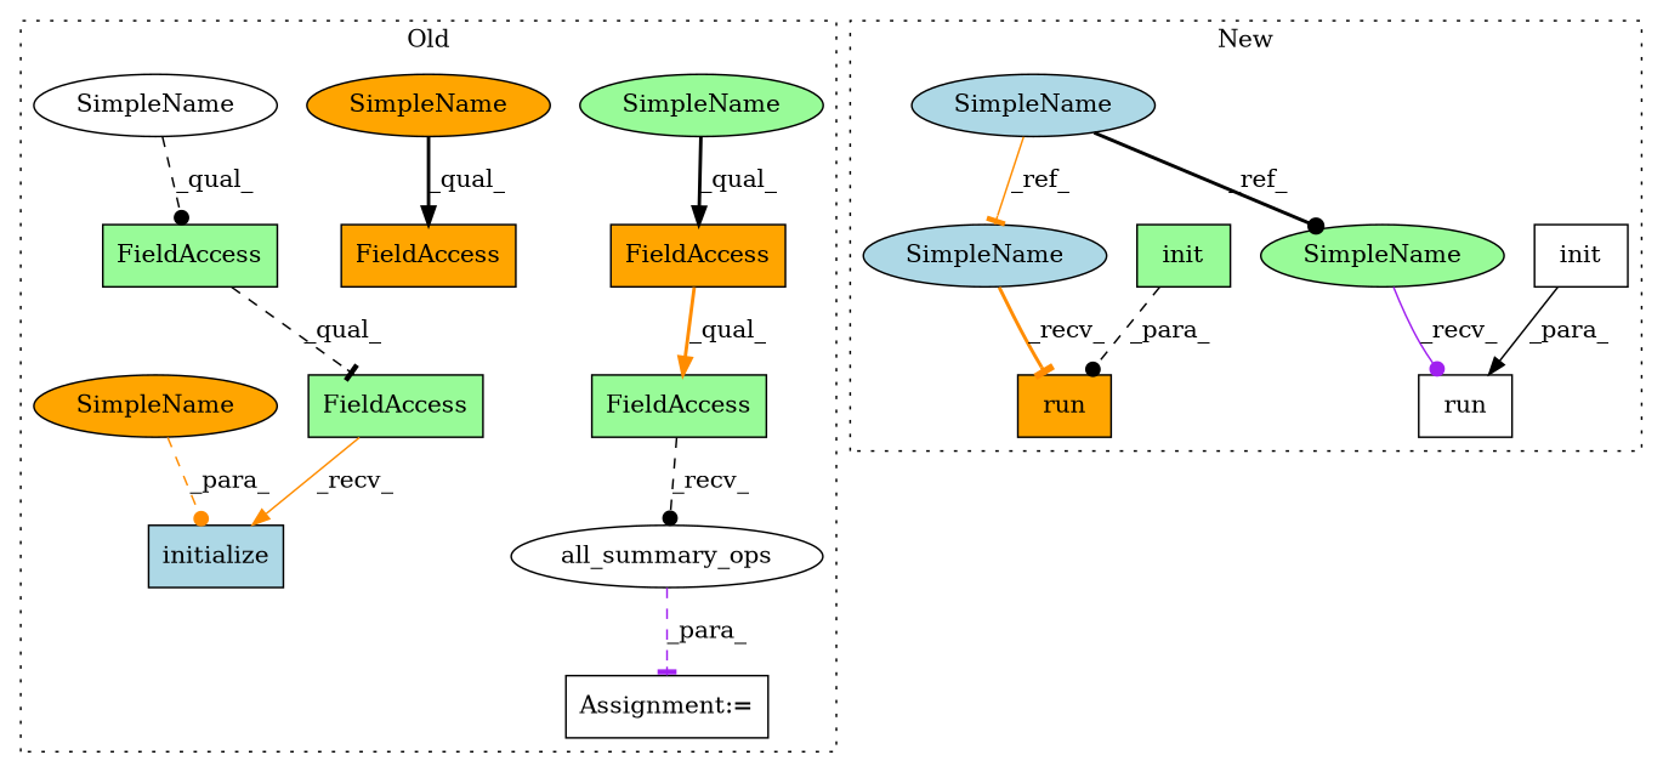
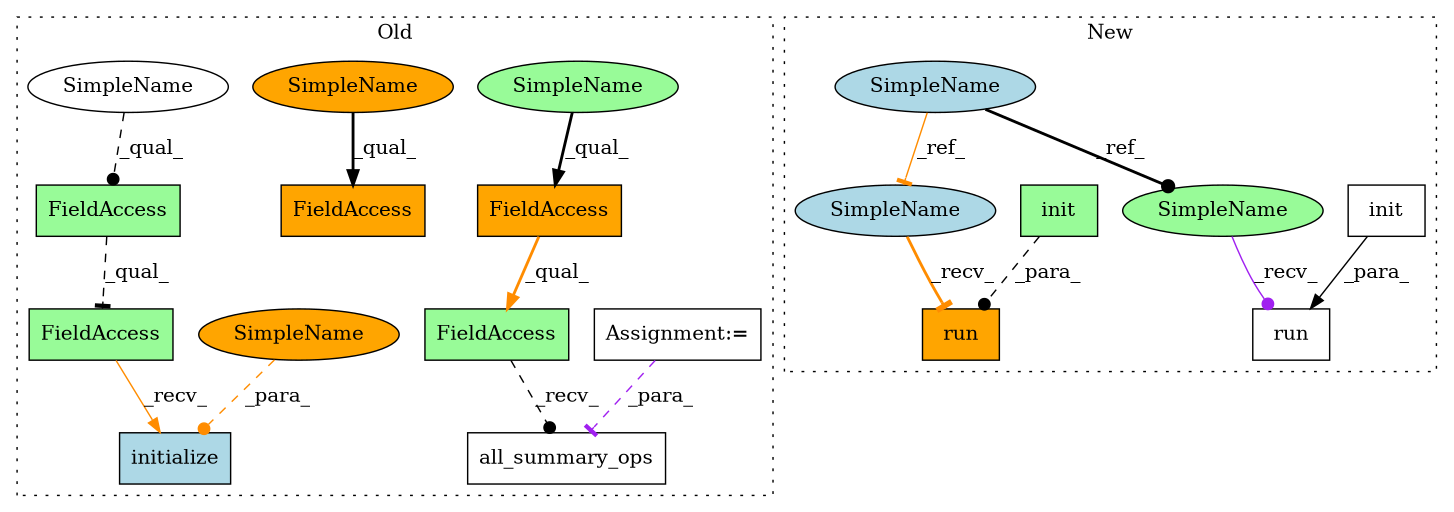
  digraph {
    node [a=42 fillcolor=palegreen l=4 s=8082 shape=box style=filled]
    edge [arrowhead=dot color=black style=dashed]
-   n1 [a=32 fillcolor=white l=17 label=all_summary_ops s=8109 shape=ellipse]
+   n1 [a=32 fillcolor=white l=17 label=all_summary_ops s=8109]
    n2 [a=22 l=26 label=FieldAccess]
    n3 [a=22 fillcolor=orange l=18 label=FieldAccess]
    n4 [a=22 l=18 label=FieldAccess s=8891]
    n5 [a=22 l=26 label=FieldAccess s=8891]
    n6 [a=32 fillcolor=lightblue l="11,1" label=initialize s="8918,8933"]
    n7 [a=7 fillcolor=white l=1 label="Assignment:=" s=8081]
    n8 [a=22 fillcolor=orange l=18 label=FieldAccess s=9592]
    n9 [fillcolor=white l=10 label=SimpleName s=8891 shape=ellipse]
    n10 [fillcolor=orange l=10 label=SimpleName s=9592 shape=ellipse]
    n11 [l=10 label=SimpleName shape=ellipse]
    n12 [fillcolor=orange label=SimpleName s=8929 shape=ellipse]
    n13 [a=32 fillcolor=white l="4,1" label=run s="8953,8983"]
    n14 [a=32 fillcolor=white l=6 label=init s=8977]
    n15 [fillcolor=lightblue label=SimpleName s=8648 shape=ellipse]
    n16 [a=32 fillcolor=orange l="4,1" label=run s="8906,8937"]
    n17 [a=32 l=6 label=init s=8931]
    n18 [label=SimpleName s=8948 shape=ellipse]
    n19 [fillcolor=lightblue label=SimpleName s=8901 shape=ellipse]
    subgraph cluster_1 {
      label=Old
      style=dotted
      n1
      n2
      n3
      n4
      n5
      n6
      n7
      n8
      n9
      n10
      n11
      n12
    }
    subgraph cluster_2 {
      label=New
      style=dotted
      n13
      n14
      n15
      n16
      n17
      n18
      n19
    }
-   n1 -> n7 [arrowhead=tee color=purple label=_para_]
+   n7 -> n1 [arrowhead=tee color=purple label=_para_]
    n2 -> n1 [label=_recv_]
    n3 -> n2 [arrowhead=normal color=darkorange label=_qual_ style=bold]
    n4 -> n5 [arrowhead=tee label=_qual_]
    n5 -> n6 [arrowhead=normal color=darkorange label=_recv_ style=solid]
    n9 -> n4 [label=_qual_]
    n10 -> n8 [arrowhead=normal label=_qual_ style=bold]
    n11 -> n3 [arrowhead=normal label=_qual_ style=bold]
    n12 -> n6 [color=darkorange label=_para_]
    n14 -> n13 [arrowhead=normal label=_para_ style=solid]
    n15 -> n18 [label=_ref_ style=bold]
    n15 -> n19 [arrowhead=tee color=darkorange label=_ref_ style=solid]
    n17 -> n16 [label=_para_]
    n18 -> n13 [color=purple label=_recv_ style=solid]
    n19 -> n16 [arrowhead=tee color=darkorange label=_recv_ style=bold]
  }
